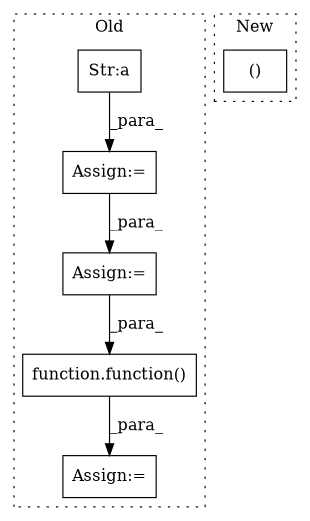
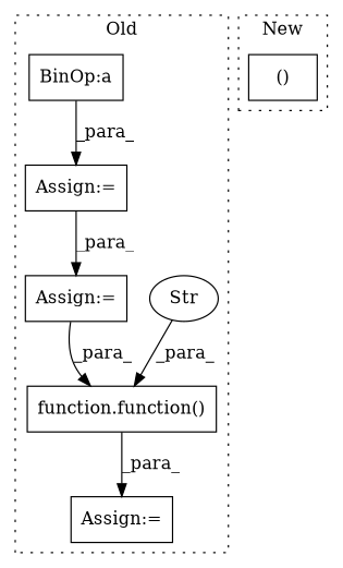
  digraph {
    node [a=68 l=3 shape=box]
    n1 [a=75 l="10,91" label="function.function()" s="2222,2315"]
+   n2 [a=66 l=24 label=Str s=2291 shape=ellipse]
    n3 [label="Assign:=" s=2770]
    n4 [label="Assign:=" s=2039]
-   n5 [a=82 label="Str:a" s=1816]
+   n5 [a=82 label="BinOp:a" s=1816]
    n6 [label="Assign:=" s=1795]
    n7 [a=54 l=22 label="()" s=1334]
    subgraph cluster_1 {
      label=Old
      style=dotted
      n1
+     n2
      n3
      n4
      n5
      n6
    }
    subgraph cluster_2 {
      label=New
      style=dotted
      n7
    }
    n1 -> n3 [label=_para_]
+   n2 -> n1 [label=_para_]
    n4 -> n1 [label=_para_]
    n5 -> n6 [label=_para_]
    n6 -> n4 [label=_para_]
  }
